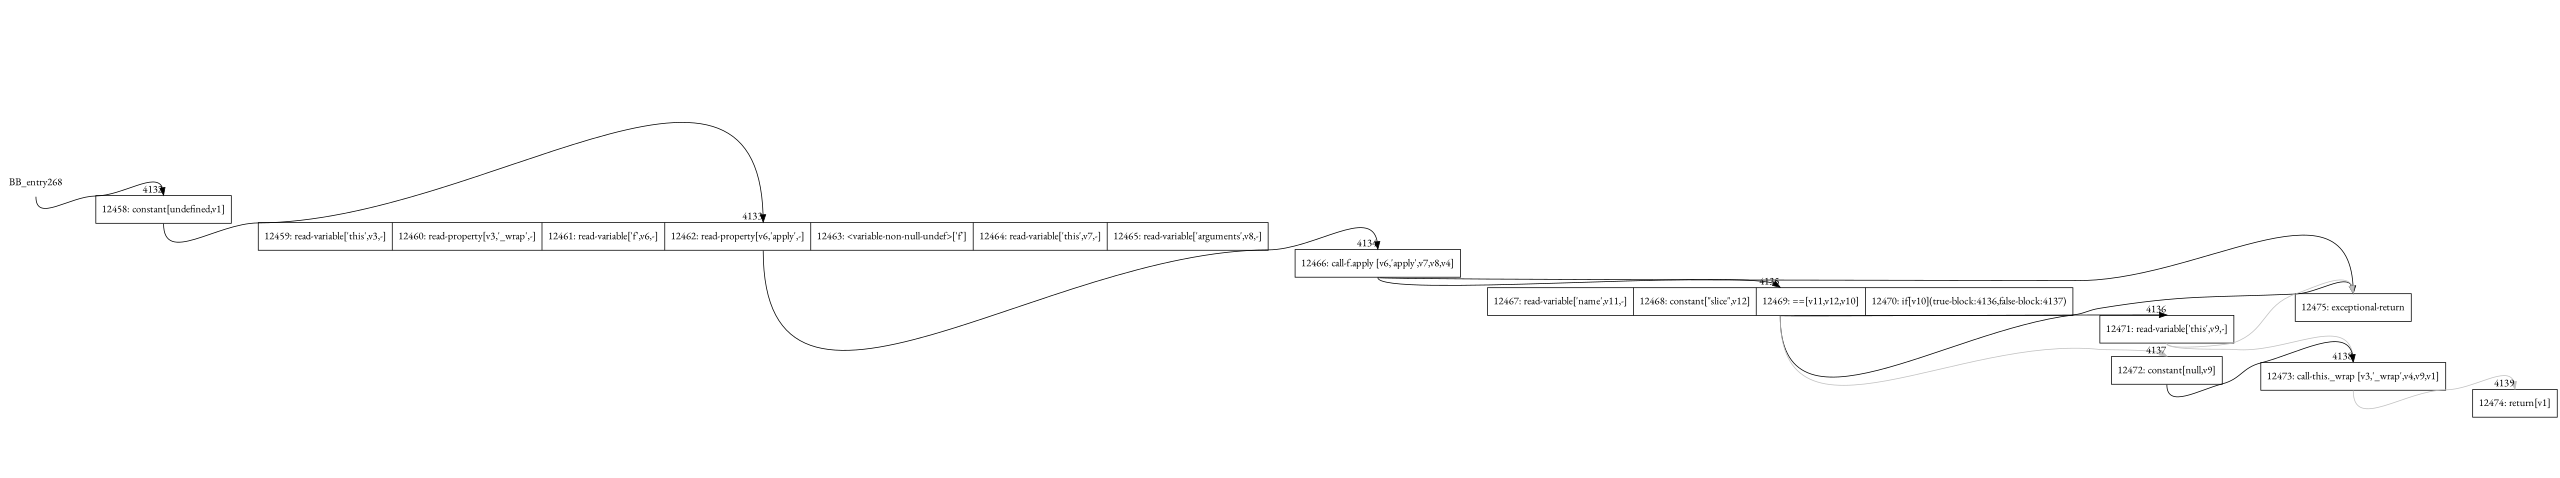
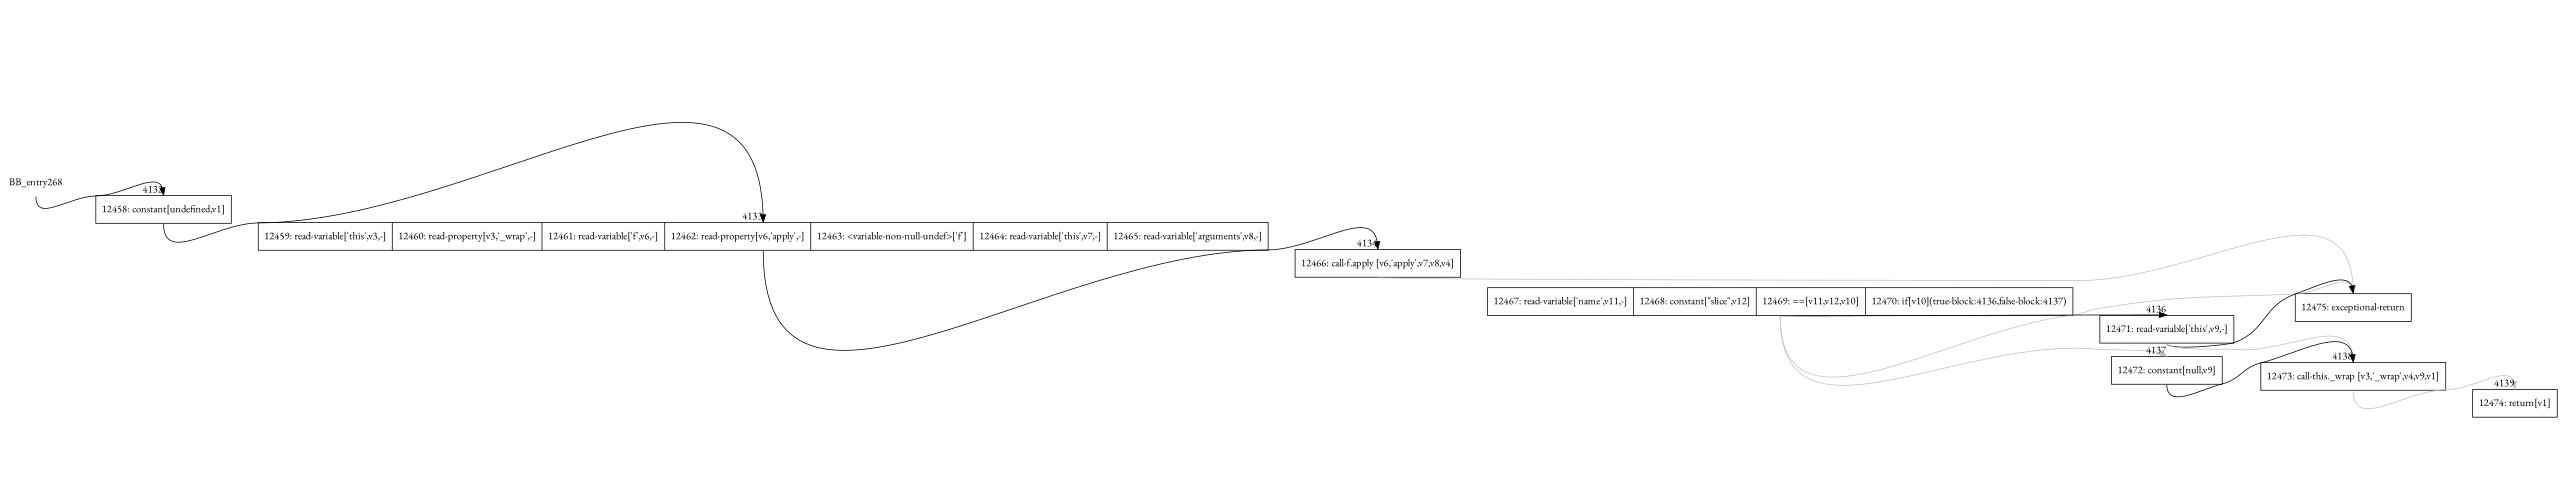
  digraph {
    fontname="EB Garamond"
    rankdir=LR
    node [fontname="EB Garamond" shape=record]
    edge [fontname="EB Garamond" headport=n tailport=s]
    n1 [label=BB_entry268 shape=none]
    n2 [label="{12458: constant[undefined,v1]}"]
    n3 [label="{12459: read-variable['this',v3,-]|12460: read-property[v3,'_wrap',-]|12461: read-variable['f',v6,-]|12462: read-property[v6,'apply',-]|12463: \<variable-non-null-undef\>['f']|12464: read-variable['this',v7,-]|12465: read-variable['arguments',v8,-]}"]
    n4 [label="{12466: call-f.apply [v6,'apply',v7,v8,v4]}"]
    n5 [label="{12475: exceptional-return}"]
    n6 [label="{12467: read-variable['name',v11,-]|12468: constant[\"slice\",v12]|12469: ==[v11,v12,v10]|12470: if[v10](true-block:4136,false-block:4137)}"]
    n7 [label="{12471: read-variable['this',v9,-]}"]
    n8 [label="{12472: constant[null,v9]}"]
    n9 [label="{12473: call-this._wrap [v3,'_wrap',v4,v9,v1]}"]
    n10 [label="{12474: return[v1]}"]
    n1 -> n2 [headlabel="    4132"]
    n2 -> n3 [headlabel="      4133"]
    n3 -> n4 [headlabel="      4134"]
-   n4 -> n5 [color=black]
-   n4 -> n6 [headlabel="      4135"]
-   n6 -> n5 [color=black]
+   n4 -> n5 [color=gray]
+   n6 -> n5 [color=gray]
    n6 -> n7 [headlabel="      4136"]
    n6 -> n8 [color=gray headlabel="      4137"]
-   n7 -> n5 [color=gray]
+   n7 -> n5 [color=black]
    n7 -> n9 [color=gray headlabel="      4138"]
    n8 -> n9
    n9 -> n10 [color=gray headlabel="      4139"]
  }
